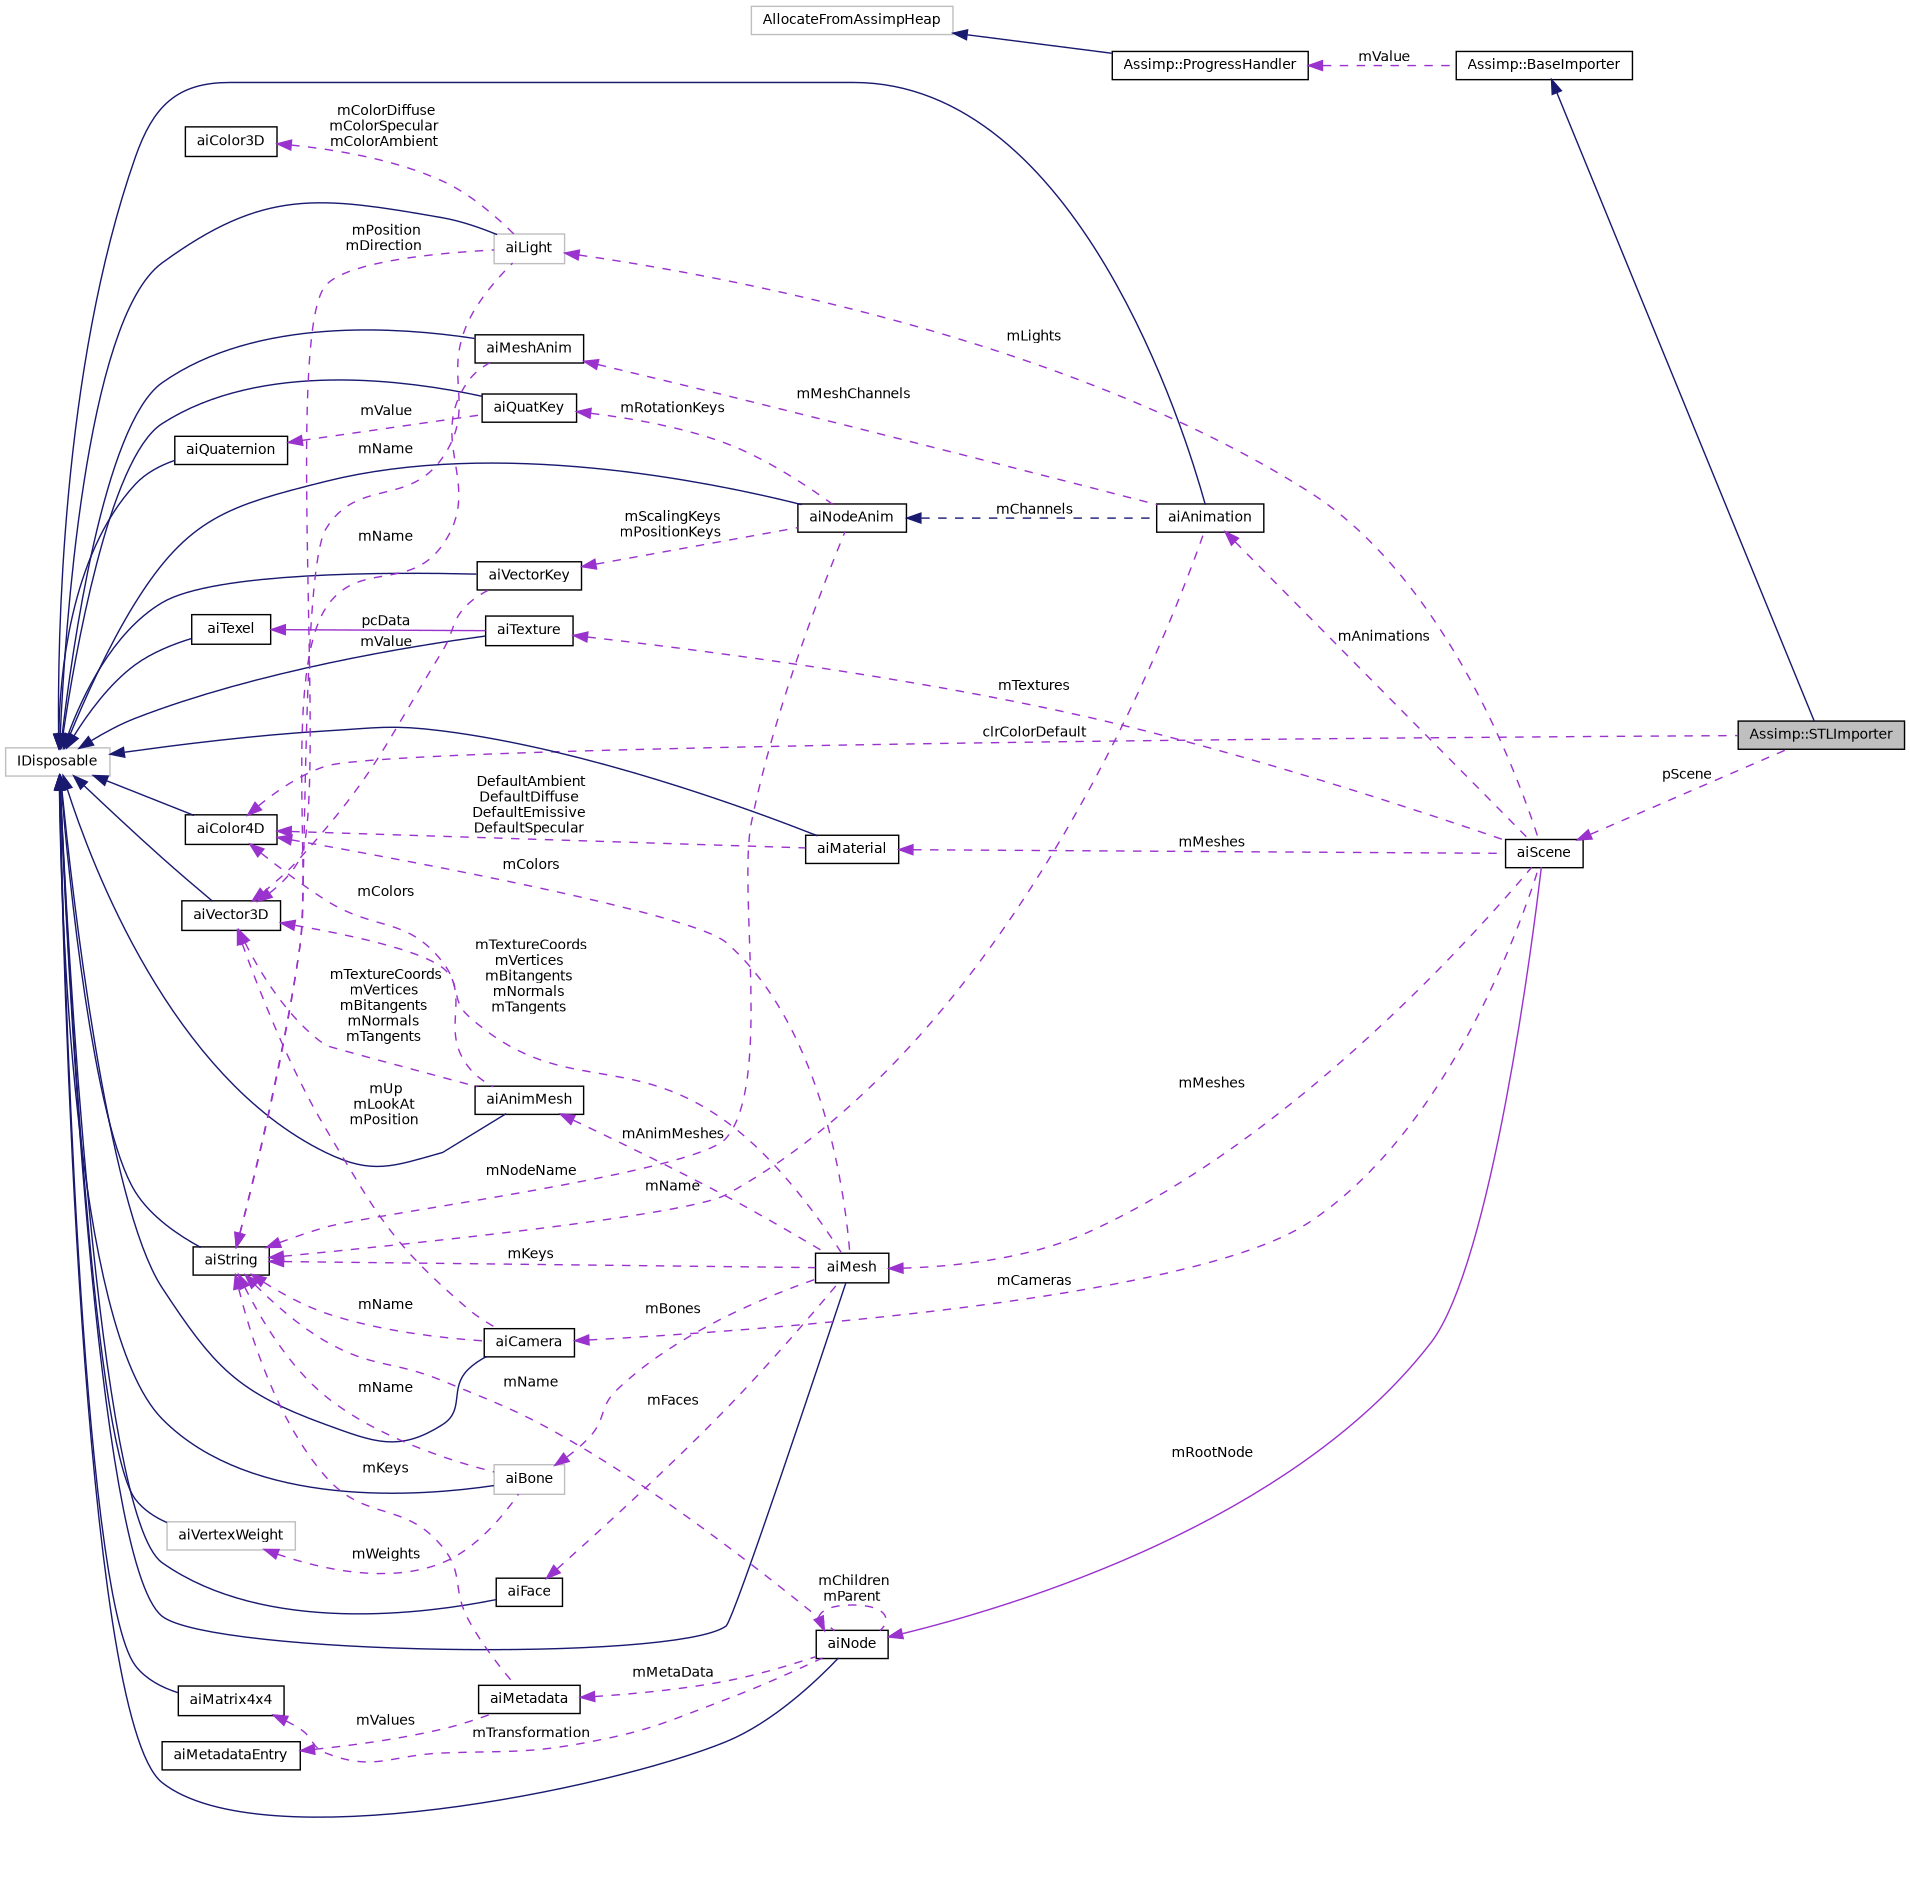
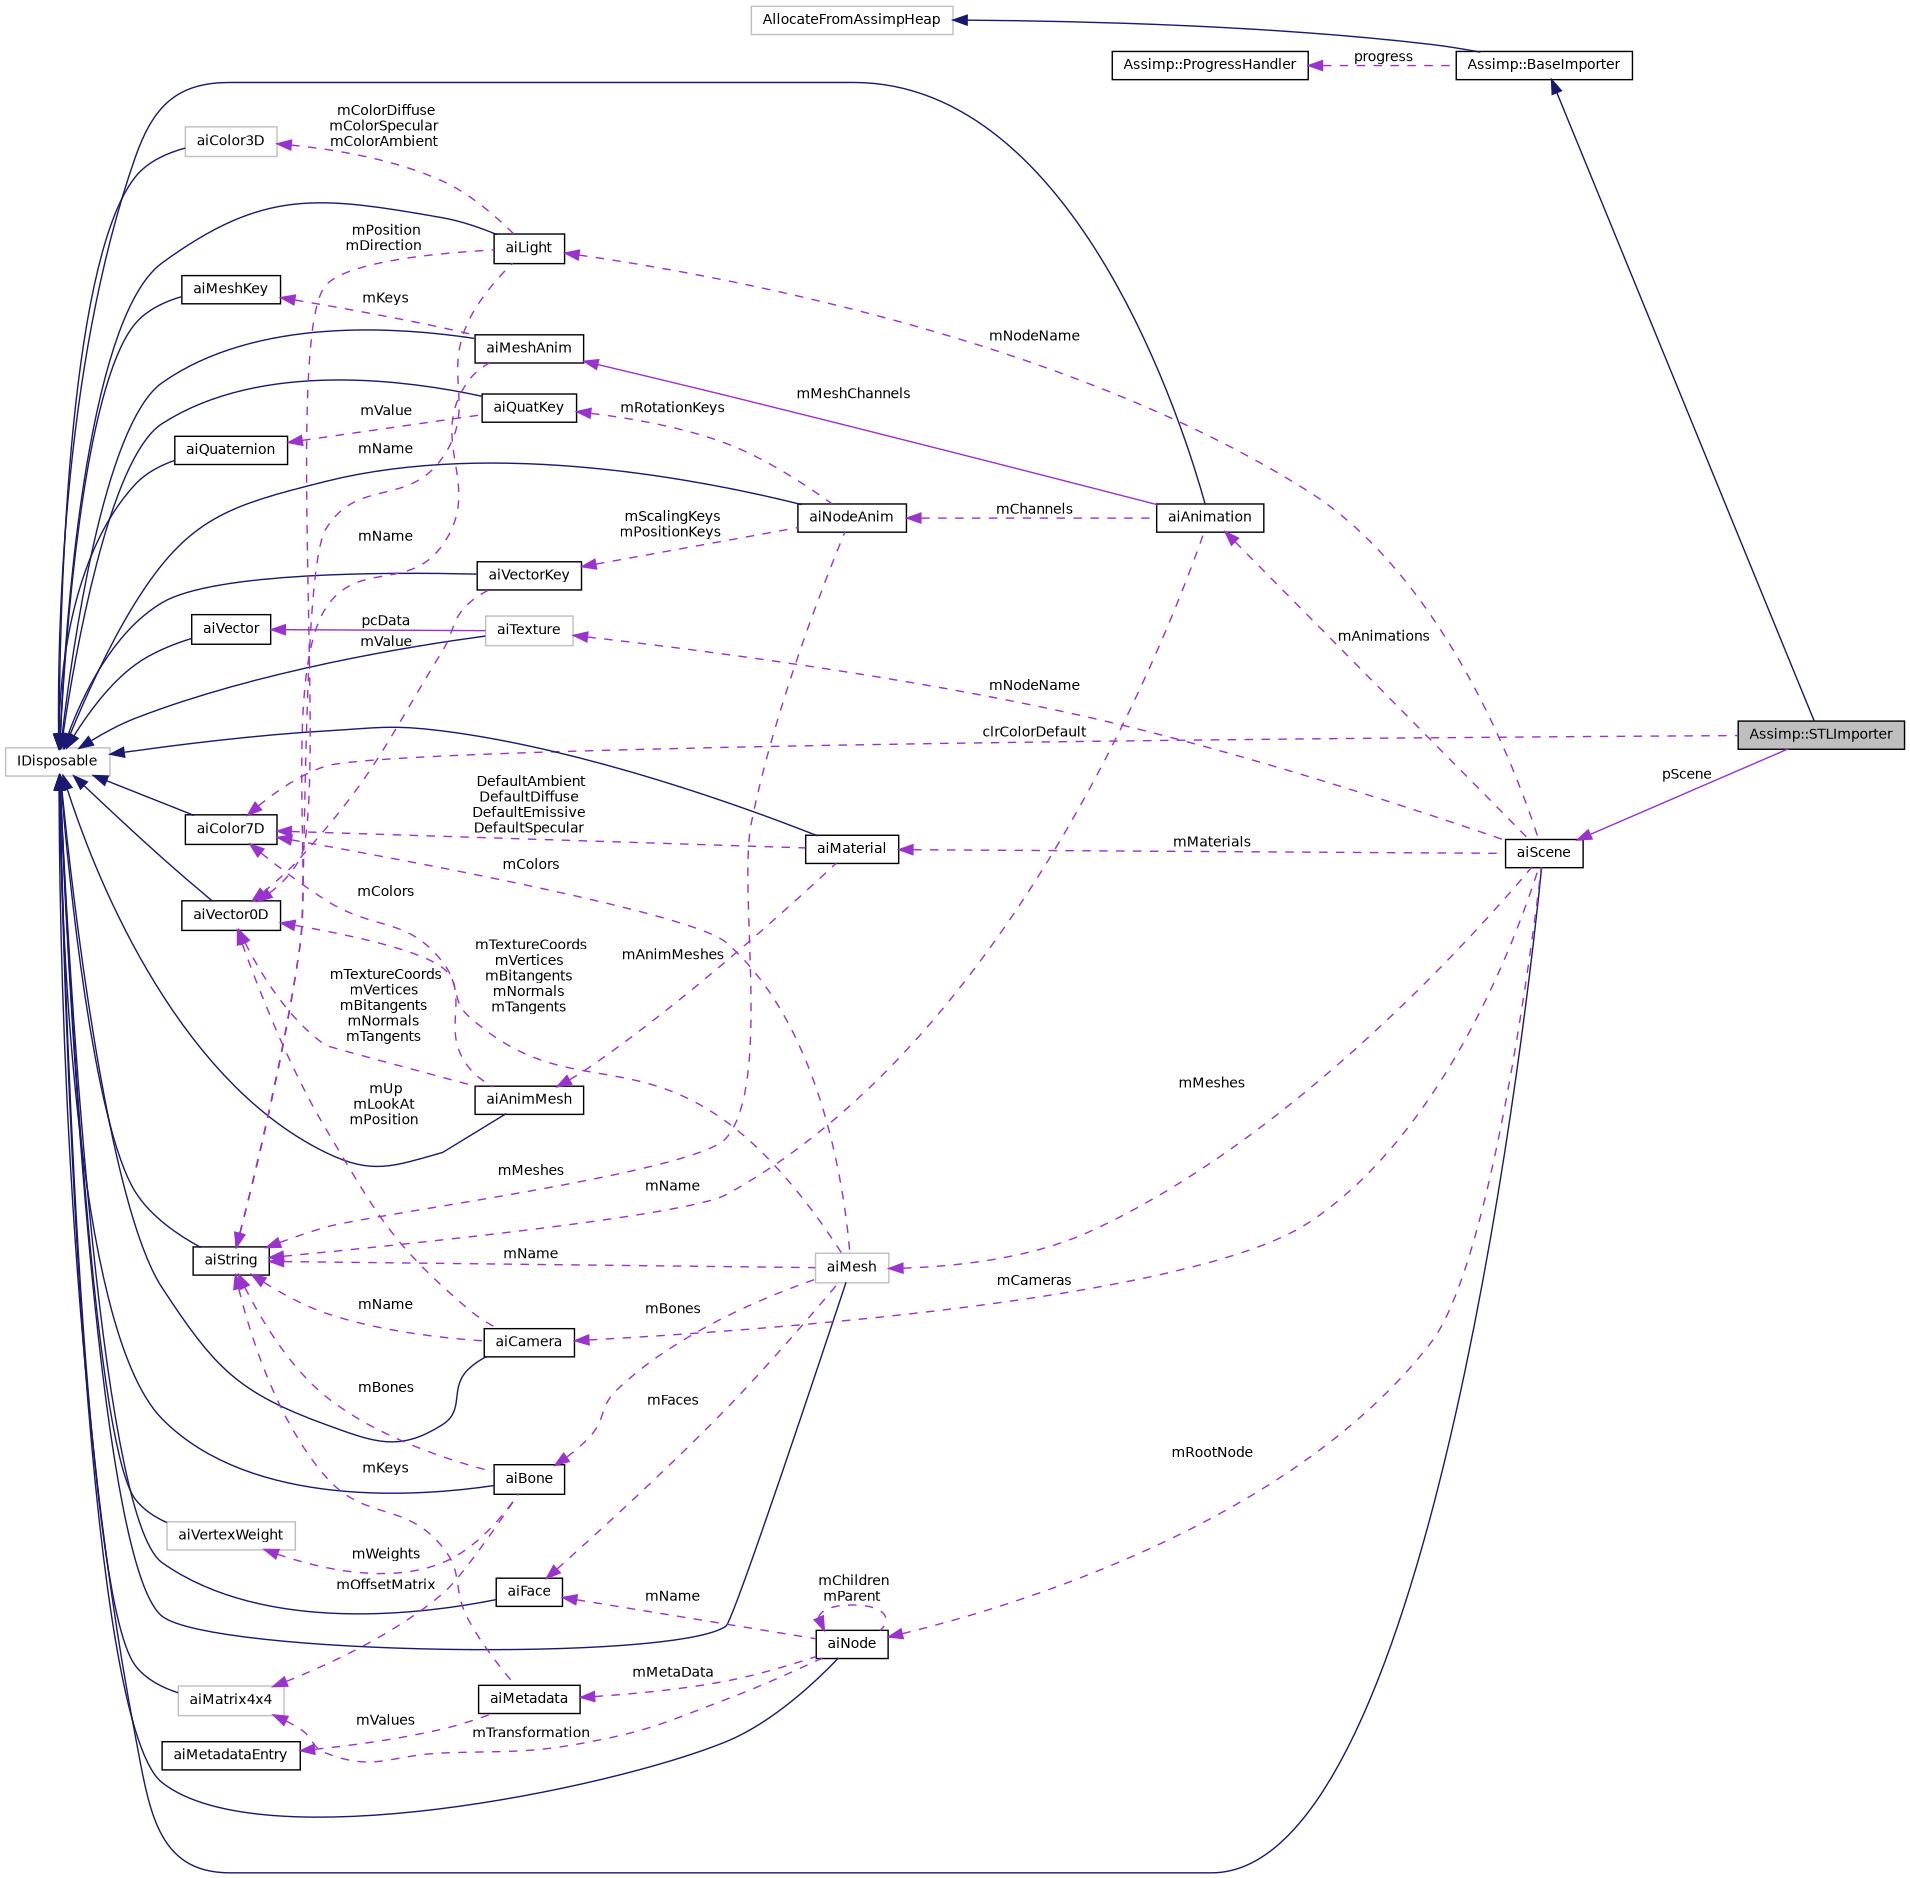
  digraph {
    rankdir=LR
    node [color=black fillcolor=white fontname=Helvetica fontsize=10 shape=record style=filled]
    edge [color=darkorchid3 dir=back fontname=Helvetica fontsize=10 labelfontname=Helvetica labelfontsize=10 style=dashed]
    n1 [fillcolor=grey75 fontcolor=black height=0.2 label="Assimp::STLImporter" width=0.4]
    n2 [height=0.2 label="Assimp::BaseImporter" width=0.4]
    n3 [height=0.2 label="Assimp::ProgressHandler" width=0.4]
    n4 [color=grey75 height=0.2 label=AllocateFromAssimpHeap width=0.4]
-   n5 [height=0.2 label=aiColor4D width=0.4]
+   n5 [height=0.2 label=aiColor7D width=0.4]
    n6 [height=0.2 label=aiMaterial width=0.4]
-   n7 [height=0.2 label=aiMesh width=0.4]
+   n7 [color=grey75 height=0.2 label=aiMesh width=0.4]
    n8 [height=0.2 label=aiAnimMesh width=0.4]
    n9 [height=0.2 label=aiScene width=0.4]
    n10 [color=grey75 height=0.2 label=IDisposable width=0.4]
-   n11 [height=0.2 label=aiVector3D width=0.4]
+   n11 [height=0.2 label=aiVector0D width=0.4]
    n12 [height=0.2 label=aiFace width=0.4]
    n13 [height=0.2 label=aiString width=0.4]
-   n14 [color=grey75 height=0.2 label=aiBone width=0.4]
+   n14 [height=0.2 label=aiBone width=0.4]
    n15 [color=grey75 height=0.2 label=aiVertexWeight width=0.4]
-   n16 [height=0.2 label=aiMatrix4x4 width=0.4]
+   n16 [color=grey75 height=0.2 label=aiMatrix4x4 width=0.4]
    n17 [height=0.2 label=aiCamera width=0.4]
-   n18 [color=grey75 height=0.2 label=aiLight width=0.4]
-   n19 [height=0.2 label=aiColor3D width=0.4]
+   n18 [height=0.2 label=aiLight width=0.4]
+   n19 [color=grey75 height=0.2 label=aiColor3D width=0.4]
    n20 [height=0.2 label=aiAnimation width=0.4]
    n21 [height=0.2 label=aiNodeAnim width=0.4]
    n22 [height=0.2 label=aiQuatKey width=0.4]
    n23 [height=0.2 label=aiQuaternion width=0.4]
    n24 [height=0.2 label=aiVectorKey width=0.4]
    n25 [height=0.2 label=aiMeshAnim width=0.4]
+   n26 [height=0.2 label=aiMeshKey width=0.4]
    n27 [height=0.2 label=aiNode width=0.4]
-   n28 [height=0.2 label=aiTexture width=0.4]
-   n29 [height=0.2 label=aiTexel width=0.4]
+   n28 [color=grey75 height=0.2 label=aiTexture width=0.4]
+   n29 [height=0.2 label=aiVector width=0.4]
    n30 [height=0.2 label=aiMetadata width=0.4]
    n31 [height=0.2 label=aiMetadataEntry width=0.4]
    n2 -> n1 [color=midnightblue style=solid]
-   n3 -> n2 [label=" mValue"]
-   n4 -> n3 [color=midnightblue style=solid]
+   n3 -> n2 [label=" progress"]
+   n4 -> n2 [color=midnightblue style=solid]
    n5 -> n1 [label=" clrColorDefault"]
    n5 -> n6 [label=" DefaultAmbient\nDefaultDiffuse\nDefaultEmissive\nDefaultSpecular"]
    n5 -> n7 [label=" mColors"]
    n5 -> n8 [label=" mColors"]
-   n6 -> n9 [label=" mMeshes"]
+   n6 -> n9 [label=" mMaterials"]
    n7 -> n9 [label=" mMeshes"]
-   n8 -> n7 [label=" mAnimMeshes"]
-   n9 -> n1 [label=" pScene"]
+   n8 -> n6 [label=" mAnimMeshes"]
+   n9 -> n1 [label=" pScene" style=solid]
    n10 -> n5 [color=midnightblue style=solid]
    n10 -> n6 [color=midnightblue style=solid]
    n10 -> n7 [color=midnightblue style=solid]
    n10 -> n8 [color=midnightblue style=solid]
+   n10 -> n9 [color=midnightblue style=solid]
    n10 -> n11 [color=midnightblue style=solid]
    n10 -> n12 [color=midnightblue style=solid]
    n10 -> n13 [color=midnightblue style=solid]
    n10 -> n14 [color=midnightblue style=solid]
    n10 -> n15 [color=midnightblue style=solid]
    n10 -> n16 [color=midnightblue style=solid]
    n10 -> n17 [color=midnightblue style=solid]
    n10 -> n18 [color=midnightblue style=solid]
+   n10 -> n19 [color=midnightblue style=solid]
    n10 -> n20 [color=midnightblue style=solid]
    n10 -> n21 [color=midnightblue style=solid]
    n10 -> n22 [color=midnightblue style=solid]
    n10 -> n23 [color=midnightblue style=solid]
    n10 -> n24 [color=midnightblue style=solid]
    n10 -> n25 [color=midnightblue style=solid]
+   n10 -> n26 [color=midnightblue style=solid]
    n10 -> n27 [color=midnightblue style=solid]
    n10 -> n28 [color=midnightblue style=solid]
    n10 -> n29 [color=midnightblue style=solid]
    n11 -> n7 [label=" mTextureCoords\nmVertices\nmBitangents\nmNormals\nmTangents"]
    n11 -> n8 [label=" mTextureCoords\nmVertices\nmBitangents\nmNormals\nmTangents"]
    n11 -> n17 [label=" mUp\nmLookAt\nmPosition"]
    n11 -> n18 [label=" mPosition\nmDirection"]
    n11 -> n24 [label=" mValue"]
    n12 -> n7 [label=" mFaces"]
-   n13 -> n7 [label=" mKeys"]
-   n13 -> n14 [label=" mName"]
+   n13 -> n7 [label=" mName"]
+   n13 -> n14 [label=" mBones"]
    n13 -> n17 [label=" mName"]
    n13 -> n18 [label=" mName"]
    n13 -> n20 [label=" mName"]
-   n13 -> n21 [label=" mNodeName"]
+   n13 -> n21 [label=" mMeshes"]
    n13 -> n25 [label=" mName"]
-   n13 -> n27 [label=" mName"]
+   n12 -> n27 [label=" mName"]
    n13 -> n30 [label=" mKeys"]
    n14 -> n7 [label=" mBones"]
    n15 -> n14 [label=" mWeights"]
+   n16 -> n14 [label=" mOffsetMatrix"]
    n16 -> n27 [label=" mTransformation"]
    n17 -> n9 [label=" mCameras"]
-   n18 -> n9 [label=" mLights"]
+   n18 -> n9 [label=" mNodeName"]
    n19 -> n18 [label=" mColorDiffuse\nmColorSpecular\nmColorAmbient"]
    n20 -> n9 [label=" mAnimations"]
-   n21 -> n20 [color=midnightblue label=" mChannels"]
+   n21 -> n20 [label=" mChannels"]
    n22 -> n21 [label=" mRotationKeys"]
    n23 -> n22 [label=" mValue"]
    n24 -> n21 [label=" mScalingKeys\nmPositionKeys"]
-   n25 -> n20 [label=" mMeshChannels"]
-   n27 -> n9 [label=" mRootNode" style=solid]
+   n25 -> n20 [label=" mMeshChannels" style=solid]
+   n26 -> n25 [label=" mKeys"]
+   n27 -> n9 [label=" mRootNode"]
    n27 -> n27 [label=" mChildren\nmParent"]
-   n28 -> n9 [label=" mTextures"]
+   n28 -> n9 [label=" mNodeName"]
    n29 -> n28 [label=" pcData" style=solid]
    n30 -> n27 [label=" mMetaData"]
    n31 -> n30 [label=" mValues"]
  }
